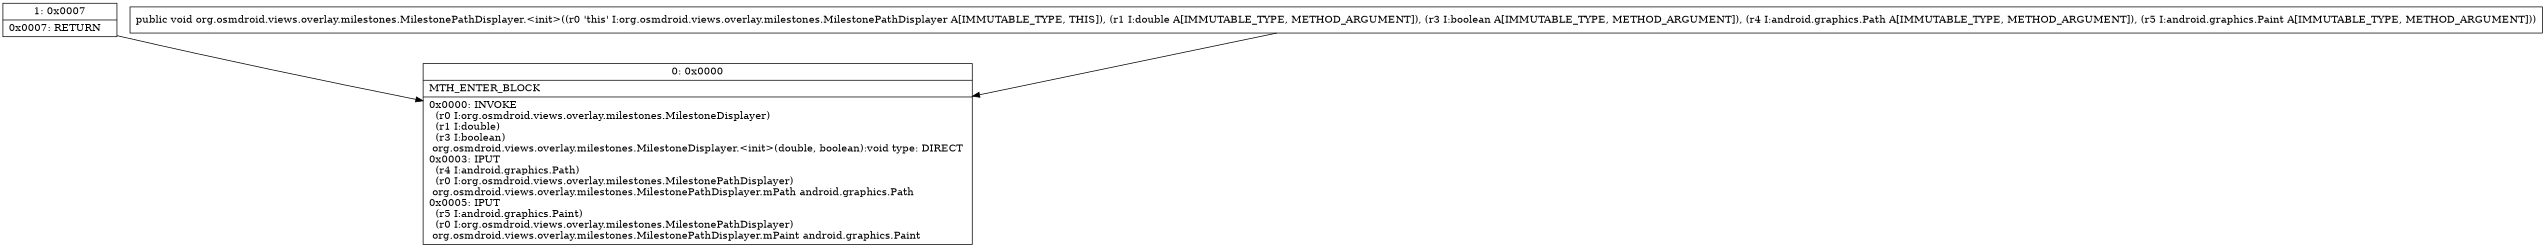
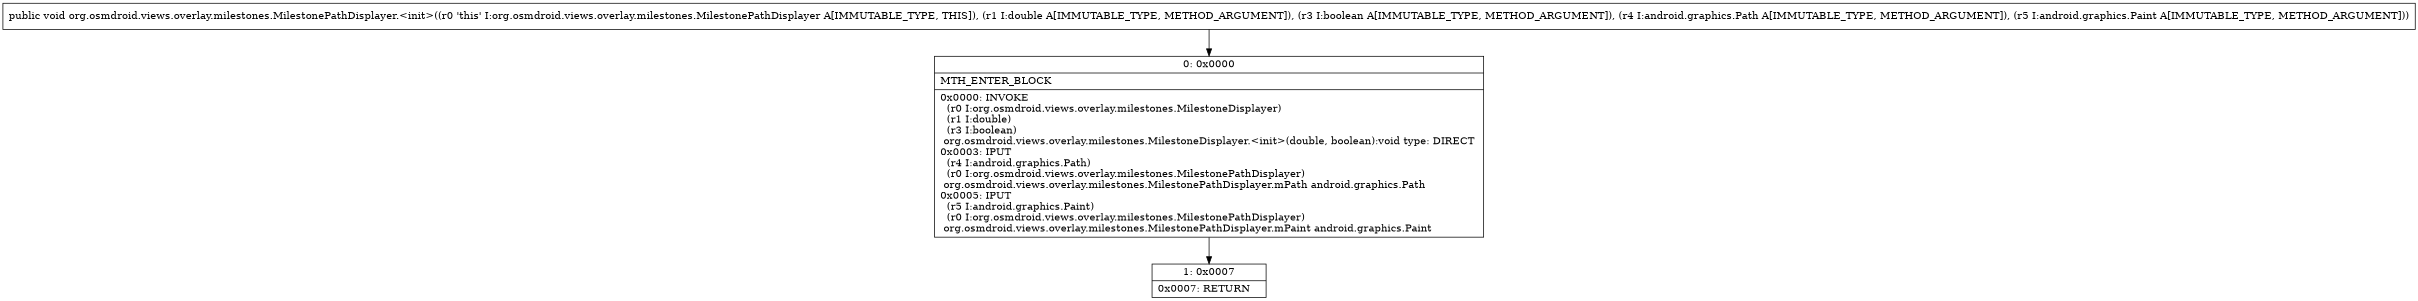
  digraph {
    fontname="DejaVu Serif"
    node [shape=record fontname="DejaVu Serif"]
    edge [fontname="DejaVu Serif"]
    n1 [label="{0\:\ 0x0000|MTH_ENTER_BLOCK\l|0x0000: INVOKE  \l  (r0 I:org.osmdroid.views.overlay.milestones.MilestoneDisplayer)\l  (r1 I:double)\l  (r3 I:boolean)\l org.osmdroid.views.overlay.milestones.MilestoneDisplayer.\<init\>(double, boolean):void type: DIRECT \l0x0003: IPUT  \l  (r4 I:android.graphics.Path)\l  (r0 I:org.osmdroid.views.overlay.milestones.MilestonePathDisplayer)\l org.osmdroid.views.overlay.milestones.MilestonePathDisplayer.mPath android.graphics.Path \l0x0005: IPUT  \l  (r5 I:android.graphics.Paint)\l  (r0 I:org.osmdroid.views.overlay.milestones.MilestonePathDisplayer)\l org.osmdroid.views.overlay.milestones.MilestonePathDisplayer.mPaint android.graphics.Paint \l}"]
    n2 [label="{1\:\ 0x0007|0x0007: RETURN   \l}"]
    n3 [label="{public void org.osmdroid.views.overlay.milestones.MilestonePathDisplayer.\<init\>((r0 'this' I:org.osmdroid.views.overlay.milestones.MilestonePathDisplayer A[IMMUTABLE_TYPE, THIS]), (r1 I:double A[IMMUTABLE_TYPE, METHOD_ARGUMENT]), (r3 I:boolean A[IMMUTABLE_TYPE, METHOD_ARGUMENT]), (r4 I:android.graphics.Path A[IMMUTABLE_TYPE, METHOD_ARGUMENT]), (r5 I:android.graphics.Paint A[IMMUTABLE_TYPE, METHOD_ARGUMENT])) }"]
-   n2 -> n1
+   n1 -> n2
    n3 -> n1
  }
